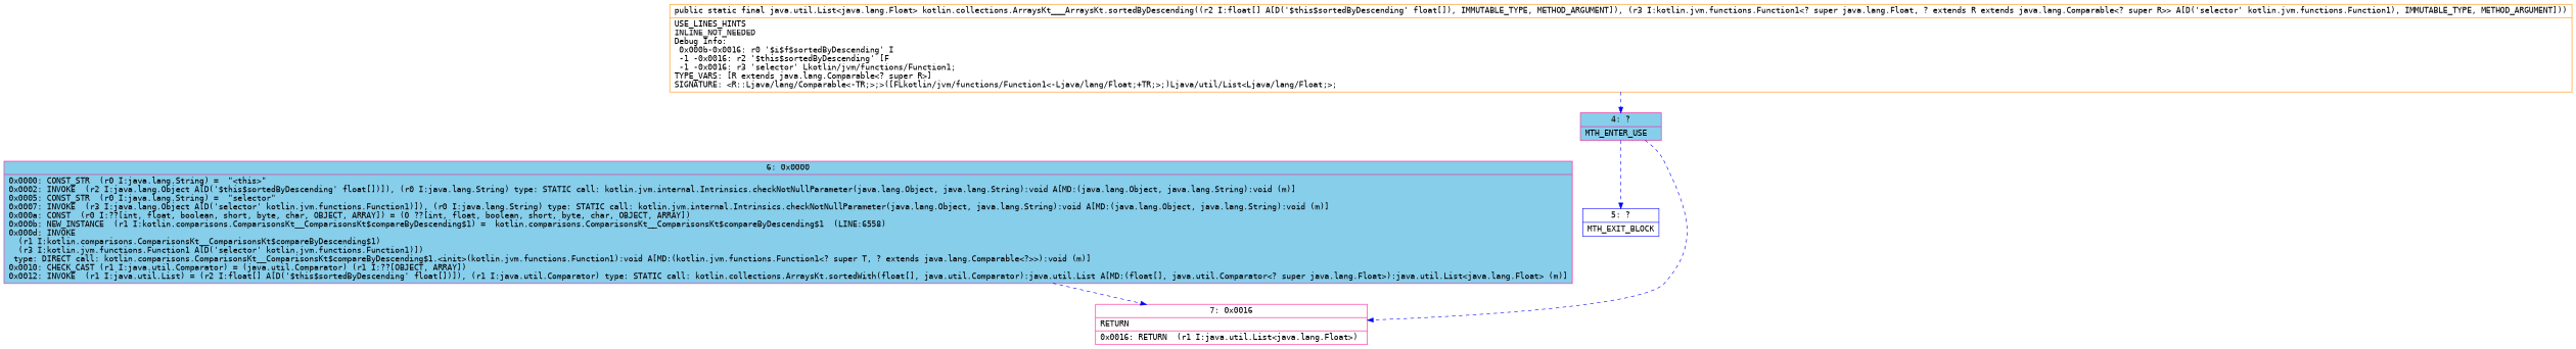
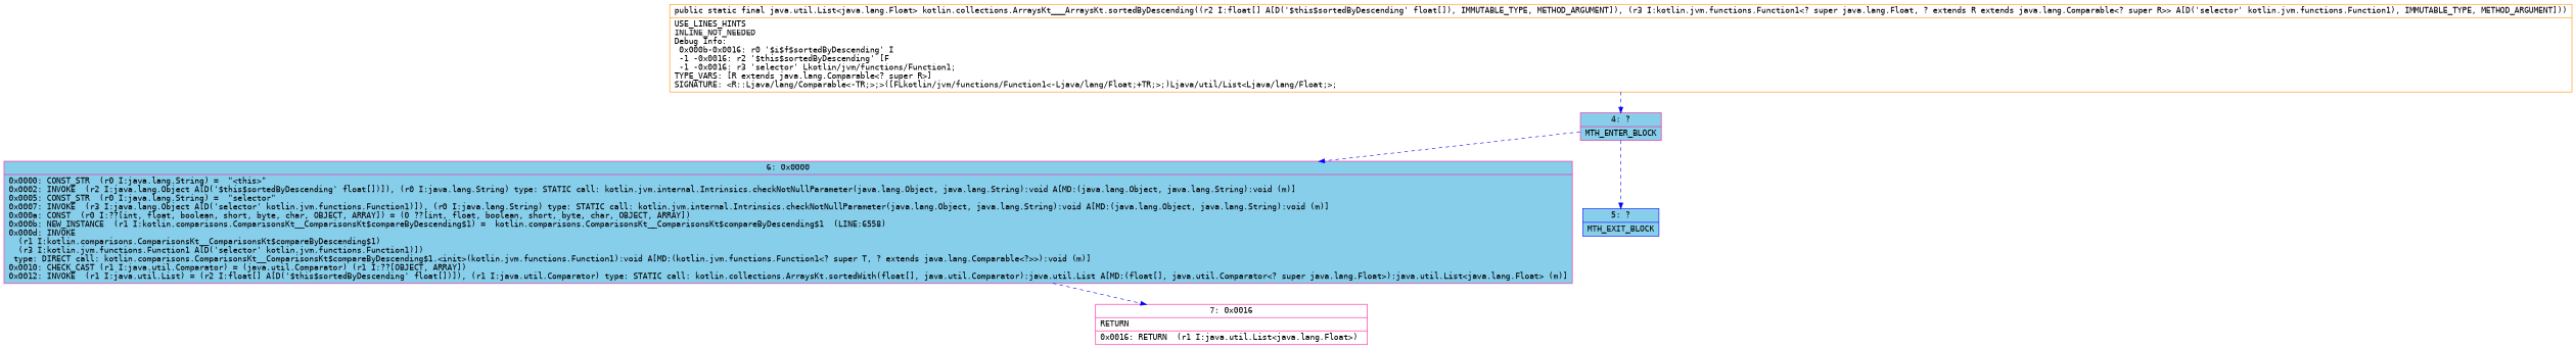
  digraph {
    fontname="DejaVu Sans Mono"
    node [color=deeppink fillcolor=skyblue fontname="DejaVu Sans Mono" shape=record style=filled]
    edge [color=blue fontname="DejaVu Sans Mono" style=dashed]
-   n1 [label="{4\:\ ?|MTH_ENTER_USE\l}"]
+   n1 [label="{4\:\ ?|MTH_ENTER_BLOCK\l}"]
    n2 [label="{6\:\ 0x0000|0x0000: CONST_STR  (r0 I:java.lang.String) =  \"\<this\>\" \l0x0002: INVOKE  (r2 I:java.lang.Object A[D('$this$sortedByDescending' float[])]), (r0 I:java.lang.String) type: STATIC call: kotlin.jvm.internal.Intrinsics.checkNotNullParameter(java.lang.Object, java.lang.String):void A[MD:(java.lang.Object, java.lang.String):void (m)]\l0x0005: CONST_STR  (r0 I:java.lang.String) =  \"selector\" \l0x0007: INVOKE  (r3 I:java.lang.Object A[D('selector' kotlin.jvm.functions.Function1)]), (r0 I:java.lang.String) type: STATIC call: kotlin.jvm.internal.Intrinsics.checkNotNullParameter(java.lang.Object, java.lang.String):void A[MD:(java.lang.Object, java.lang.String):void (m)]\l0x000a: CONST  (r0 I:??[int, float, boolean, short, byte, char, OBJECT, ARRAY]) = (0 ??[int, float, boolean, short, byte, char, OBJECT, ARRAY]) \l0x000b: NEW_INSTANCE  (r1 I:kotlin.comparisons.ComparisonsKt__ComparisonsKt$compareByDescending$1) =  kotlin.comparisons.ComparisonsKt__ComparisonsKt$compareByDescending$1  (LINE:6558)\l0x000d: INVOKE  \l  (r1 I:kotlin.comparisons.ComparisonsKt__ComparisonsKt$compareByDescending$1)\l  (r3 I:kotlin.jvm.functions.Function1 A[D('selector' kotlin.jvm.functions.Function1)])\l type: DIRECT call: kotlin.comparisons.ComparisonsKt__ComparisonsKt$compareByDescending$1.\<init\>(kotlin.jvm.functions.Function1):void A[MD:(kotlin.jvm.functions.Function1\<? super T, ? extends java.lang.Comparable\<?\>\>):void (m)]\l0x0010: CHECK_CAST (r1 I:java.util.Comparator) = (java.util.Comparator) (r1 I:??[OBJECT, ARRAY]) \l0x0012: INVOKE  (r1 I:java.util.List) = (r2 I:float[] A[D('$this$sortedByDescending' float[])]), (r1 I:java.util.Comparator) type: STATIC call: kotlin.collections.ArraysKt.sortedWith(float[], java.util.Comparator):java.util.List A[MD:(float[], java.util.Comparator\<? super java.lang.Float\>):java.util.List\<java.lang.Float\> (m)]\l}"]
-   n3 [color=blue fillcolor=white label="{5\:\ ?|MTH_EXIT_BLOCK\l}"]
+   n3 [color=blue label="{5\:\ ?|MTH_EXIT_BLOCK\l}"]
    n4 [fillcolor=white label="{7\:\ 0x0016|RETURN\l|0x0016: RETURN  (r1 I:java.util.List\<java.lang.Float\>) \l}"]
    n5 [color=darkorange fillcolor=white label="{public static final java.util.List\<java.lang.Float\> kotlin.collections.ArraysKt___ArraysKt.sortedByDescending((r2 I:float[] A[D('$this$sortedByDescending' float[]), IMMUTABLE_TYPE, METHOD_ARGUMENT]), (r3 I:kotlin.jvm.functions.Function1\<? super java.lang.Float, ? extends R extends java.lang.Comparable\<? super R\>\> A[D('selector' kotlin.jvm.functions.Function1), IMMUTABLE_TYPE, METHOD_ARGUMENT]))  | USE_LINES_HINTS\lINLINE_NOT_NEEDED\lDebug Info:\l  0x000b\-0x0016: r0 '$i$f$sortedByDescending' I\l  \-1 \-0x0016: r2 '$this$sortedByDescending' [F\l  \-1 \-0x0016: r3 'selector' Lkotlin\/jvm\/functions\/Function1;\lTYPE_VARS: [R extends java.lang.Comparable\<? super R\>]\lSIGNATURE: \<R::Ljava\/lang\/Comparable\<\-TR;\>;\>([FLkotlin\/jvm\/functions\/Function1\<\-Ljava\/lang\/Float;+TR;\>;)Ljava\/util\/List\<Ljava\/lang\/Float;\>;\l}"]
-   n1 -> n4
+   n1 -> n2
    n1 -> n3
    n2 -> n4
    n5 -> n1
  }
